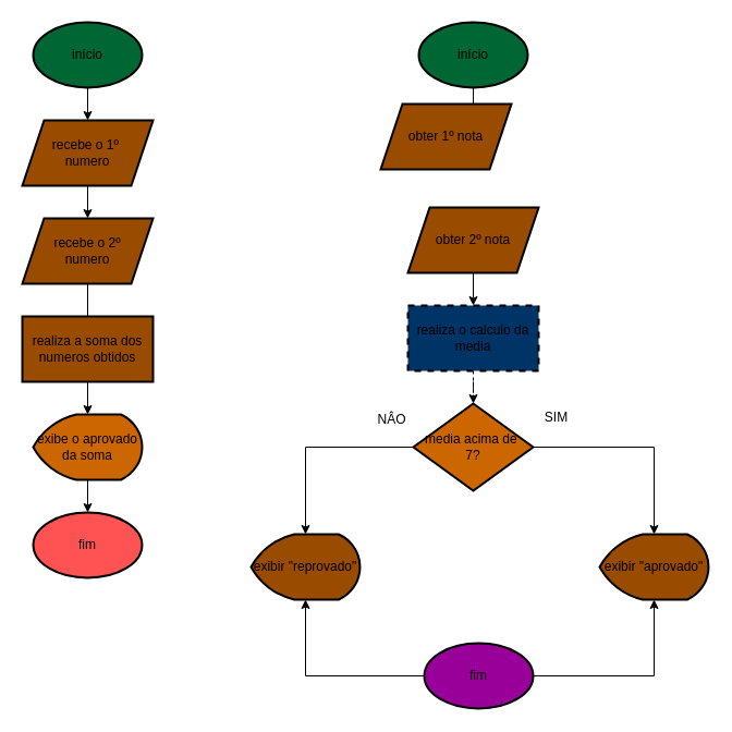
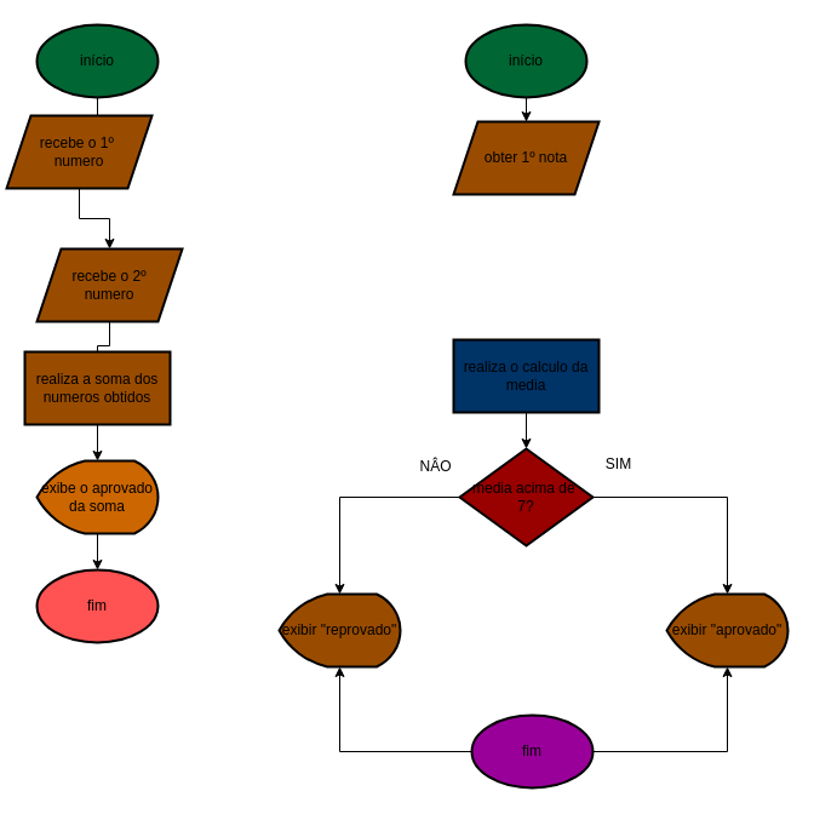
  <mxCell id="0" />
  <mxCell id="1" parent="0" />
  <mxCell id="2" value="" style="edgeStyle=orthogonalEdgeStyle;rounded=0;orthogonalLoop=1;jettySize=auto;html=1;" edge="1" parent="1" source="3" target="5"><mxGeometry relative="1" as="geometry" /></mxCell>
  <mxCell id="3" value="&lt;font style=&quot;vertical-align: inherit;&quot;&gt;&lt;font style=&quot;vertical-align: inherit;&quot;&gt;&lt;font style=&quot;vertical-align: inherit;&quot;&gt;&lt;font style=&quot;vertical-align: inherit;&quot;&gt;início&lt;/font&gt;&lt;/font&gt;&lt;/font&gt;&lt;/font&gt;" style="strokeWidth=2;html=1;shape=mxgraph.flowchart.start_1;whiteSpace=wrap;fillColor=#006633;strokeColor=#000000;" vertex="1" parent="1"><mxGeometry x="30" y="20" width="100" height="60" as="geometry" /></mxCell>
  <mxCell id="4" value="" style="edgeStyle=orthogonalEdgeStyle;rounded=0;orthogonalLoop=1;jettySize=auto;html=1;" edge="1" parent="1" source="5" target="7"><mxGeometry relative="1" as="geometry" /></mxCell>
- <mxCell id="5" value="recebe o 1º&amp;nbsp;&lt;br&gt;numero" style="shape=parallelogram;perimeter=parallelogramPerimeter;whiteSpace=wrap;html=1;fixedSize=1;fillColor=#994C00;strokeWidth=2;" vertex="1" parent="1"><mxGeometry x="20" y="110" width="120" height="60" as="geometry" /></mxCell>
+ <mxCell id="5" value="recebe o 1º&amp;nbsp;&lt;br&gt;numero" style="shape=parallelogram;perimeter=parallelogramPerimeter;whiteSpace=wrap;html=1;fixedSize=1;fillColor=#994C00;strokeWidth=2;" vertex="1" parent="1"><mxGeometry x="5" y="95" width="120" height="60" as="geometry" /></mxCell>
  <mxCell id="6" value="" style="edgeStyle=orthogonalEdgeStyle;rounded=0;orthogonalLoop=1;jettySize=auto;html=1;endArrow=none;" edge="1" parent="1" source="7" target="9"><mxGeometry relative="1" as="geometry" /></mxCell>
- <mxCell id="7" value="recebe o 2º&lt;br&gt;numero" style="shape=parallelogram;perimeter=parallelogramPerimeter;whiteSpace=wrap;html=1;fixedSize=1;fillColor=#994C00;strokeWidth=2;" vertex="1" parent="1"><mxGeometry x="20" y="200" width="120" height="60" as="geometry" /></mxCell>
+ <mxCell id="7" value="recebe o 2º&lt;br&gt;numero" style="shape=parallelogram;perimeter=parallelogramPerimeter;whiteSpace=wrap;html=1;fixedSize=1;fillColor=#994C00;strokeWidth=2;" vertex="1" parent="1"><mxGeometry x="30" y="205" width="120" height="60" as="geometry" /></mxCell>
  <mxCell id="8" value="" style="edgeStyle=orthogonalEdgeStyle;rounded=0;orthogonalLoop=1;jettySize=auto;html=1;" edge="1" parent="1" source="9" target="11"><mxGeometry relative="1" as="geometry" /></mxCell>
  <mxCell id="9" value="realiza a soma dos&lt;br&gt;numeros obtidos" style="whiteSpace=wrap;html=1;fillColor=#994c00;strokeWidth=2;" vertex="1" parent="1"><mxGeometry x="20" y="290" width="120" height="60" as="geometry" /></mxCell>
  <mxCell id="10" value="" style="edgeStyle=orthogonalEdgeStyle;rounded=0;orthogonalLoop=1;jettySize=auto;html=1;" edge="1" parent="1" source="11" target="12"><mxGeometry relative="1" as="geometry" /></mxCell>
  <mxCell id="11" value="exibe o aprovado&lt;br&gt;da soma" style="strokeWidth=2;html=1;shape=mxgraph.flowchart.display;whiteSpace=wrap;fillColor=#CC6600;" vertex="1" parent="1"><mxGeometry x="30" y="380" width="100" height="60" as="geometry" /></mxCell>
  <mxCell id="12" value="fim" style="strokeWidth=2;html=1;shape=mxgraph.flowchart.start_1;whiteSpace=wrap;fillColor=#FF5252;" vertex="1" parent="1"><mxGeometry x="30" y="470" width="100" height="60" as="geometry" /></mxCell>
  <mxCell id="13" value="" style="edgeStyle=orthogonalEdgeStyle;rounded=0;orthogonalLoop=1;jettySize=auto;html=1;" edge="1" parent="1" source="14" target="15"><mxGeometry relative="1" as="geometry" /></mxCell>
  <mxCell id="14" value="&lt;font style=&quot;vertical-align: inherit;&quot;&gt;&lt;font style=&quot;vertical-align: inherit;&quot;&gt;&lt;font style=&quot;vertical-align: inherit;&quot;&gt;&lt;font style=&quot;vertical-align: inherit;&quot;&gt;início&lt;/font&gt;&lt;/font&gt;&lt;/font&gt;&lt;/font&gt;" style="strokeWidth=2;html=1;shape=mxgraph.flowchart.start_1;whiteSpace=wrap;fillColor=#006633;strokeColor=#000000;" vertex="1" parent="1"><mxGeometry x="384" y="20" width="100" height="60" as="geometry" /></mxCell>
- <mxCell id="15" value="obter 1º nota" style="shape=parallelogram;perimeter=parallelogramPerimeter;whiteSpace=wrap;html=1;fixedSize=1;fillColor=#994C00;strokeColor=#000000;strokeWidth=2;" vertex="1" parent="1"><mxGeometry x="349" y="95" width="120" height="60" as="geometry" /></mxCell>
- <mxCell id="16" value="" style="edgeStyle=orthogonalEdgeStyle;rounded=0;orthogonalLoop=1;jettySize=auto;html=1;" edge="1" parent="1" source="17" target="19"><mxGeometry relative="1" as="geometry" /></mxCell>
- <mxCell id="17" value="obter 2º nota" style="shape=parallelogram;perimeter=parallelogramPerimeter;whiteSpace=wrap;html=1;fixedSize=1;fillColor=#994C00;strokeColor=#000000;strokeWidth=2;" vertex="1" parent="1"><mxGeometry x="374" y="190" width="120" height="60" as="geometry" /></mxCell>
- <mxCell id="18" value="" style="edgeStyle=orthogonalEdgeStyle;rounded=0;orthogonalLoop=1;jettySize=auto;html=1;dashed=1;" edge="1" parent="1" source="19" target="22"><mxGeometry relative="1" as="geometry" /></mxCell>
- <mxCell id="19" value="realiza o calculo da&lt;br&gt;media" style="whiteSpace=wrap;html=1;fillColor=#003366;strokeColor=#000000;strokeWidth=2;dashed=1;" vertex="1" parent="1"><mxGeometry x="374" y="280" width="120" height="60" as="geometry" /></mxCell>
+ <mxCell id="15" value="obter 1º nota" style="shape=parallelogram;perimeter=parallelogramPerimeter;whiteSpace=wrap;html=1;fixedSize=1;fillColor=#994C00;strokeColor=#000000;strokeWidth=2;" vertex="1" parent="1"><mxGeometry x="374" y="100" width="120" height="60" as="geometry" /></mxCell>
+ <mxCell id="18" value="" style="edgeStyle=orthogonalEdgeStyle;rounded=0;orthogonalLoop=1;jettySize=auto;html=1;" edge="1" parent="1" source="19" target="22"><mxGeometry relative="1" as="geometry" /></mxCell>
+ <mxCell id="19" value="realiza o calculo da&lt;br&gt;media" style="whiteSpace=wrap;html=1;fillColor=#003366;strokeColor=#000000;strokeWidth=2;" vertex="1" parent="1"><mxGeometry x="374" y="280" width="120" height="60" as="geometry" /></mxCell>
  <mxCell id="20" value="" style="edgeStyle=orthogonalEdgeStyle;rounded=0;orthogonalLoop=1;jettySize=auto;html=1;" edge="1" parent="1" source="22" target="23"><mxGeometry relative="1" as="geometry" /></mxCell>
  <mxCell id="21" value="" style="edgeStyle=orthogonalEdgeStyle;rounded=0;orthogonalLoop=1;jettySize=auto;html=1;" edge="1" parent="1" source="22" target="24"><mxGeometry relative="1" as="geometry" /></mxCell>
- <mxCell id="22" value="media acima de&amp;nbsp;&lt;br&gt;7?" style="rhombus;whiteSpace=wrap;html=1;fillColor=#cc6600;strokeColor=#000000;strokeWidth=2;" vertex="1" parent="1"><mxGeometry x="379" y="370" width="110" height="80" as="geometry" /></mxCell>
+ <mxCell id="22" value="media acima de&amp;nbsp;&lt;br&gt;7?" style="rhombus;whiteSpace=wrap;html=1;fillColor=#990000;strokeColor=#000000;strokeWidth=2;" vertex="1" parent="1"><mxGeometry x="379" y="370" width="110" height="80" as="geometry" /></mxCell>
  <mxCell id="23" value="exibir &quot;aprovado&quot;" style="strokeWidth=2;html=1;shape=mxgraph.flowchart.display;whiteSpace=wrap;fillColor=#994C00;" vertex="1" parent="1"><mxGeometry x="550" y="490" width="100" height="60" as="geometry" /></mxCell>
  <mxCell id="24" value="exibir &quot;reprovado&quot;" style="strokeWidth=2;html=1;shape=mxgraph.flowchart.display;whiteSpace=wrap;fillColor=#994C00;" vertex="1" parent="1"><mxGeometry x="230" y="490" width="100" height="60" as="geometry" /></mxCell>
  <mxCell id="25" value="SIM" style="text;html=1;align=center;verticalAlign=middle;resizable=0;points=[];autosize=1;strokeColor=none;fillColor=none;" vertex="1" parent="1"><mxGeometry x="490" y="368" width="40" height="30" as="geometry" /></mxCell>
  <mxCell id="26" value="NÂO" style="text;html=1;align=center;verticalAlign=middle;resizable=0;points=[];autosize=1;strokeColor=none;fillColor=none;" vertex="1" parent="1"><mxGeometry x="334" y="370" width="50" height="30" as="geometry" /></mxCell>
  <mxCell id="27" value="" style="edgeStyle=orthogonalEdgeStyle;rounded=0;orthogonalLoop=1;jettySize=auto;html=1;" edge="1" parent="1" source="29" target="24"><mxGeometry relative="1" as="geometry" /></mxCell>
  <mxCell id="28" value="" style="edgeStyle=orthogonalEdgeStyle;rounded=0;orthogonalLoop=1;jettySize=auto;html=1;" edge="1" parent="1" source="29" target="23"><mxGeometry relative="1" as="geometry" /></mxCell>
  <mxCell id="29" value="fim" style="strokeWidth=2;html=1;shape=mxgraph.flowchart.start_1;whiteSpace=wrap;fillColor=#990099;" vertex="1" parent="1"><mxGeometry x="389" y="590" width="100" height="60" as="geometry" /></mxCell>
